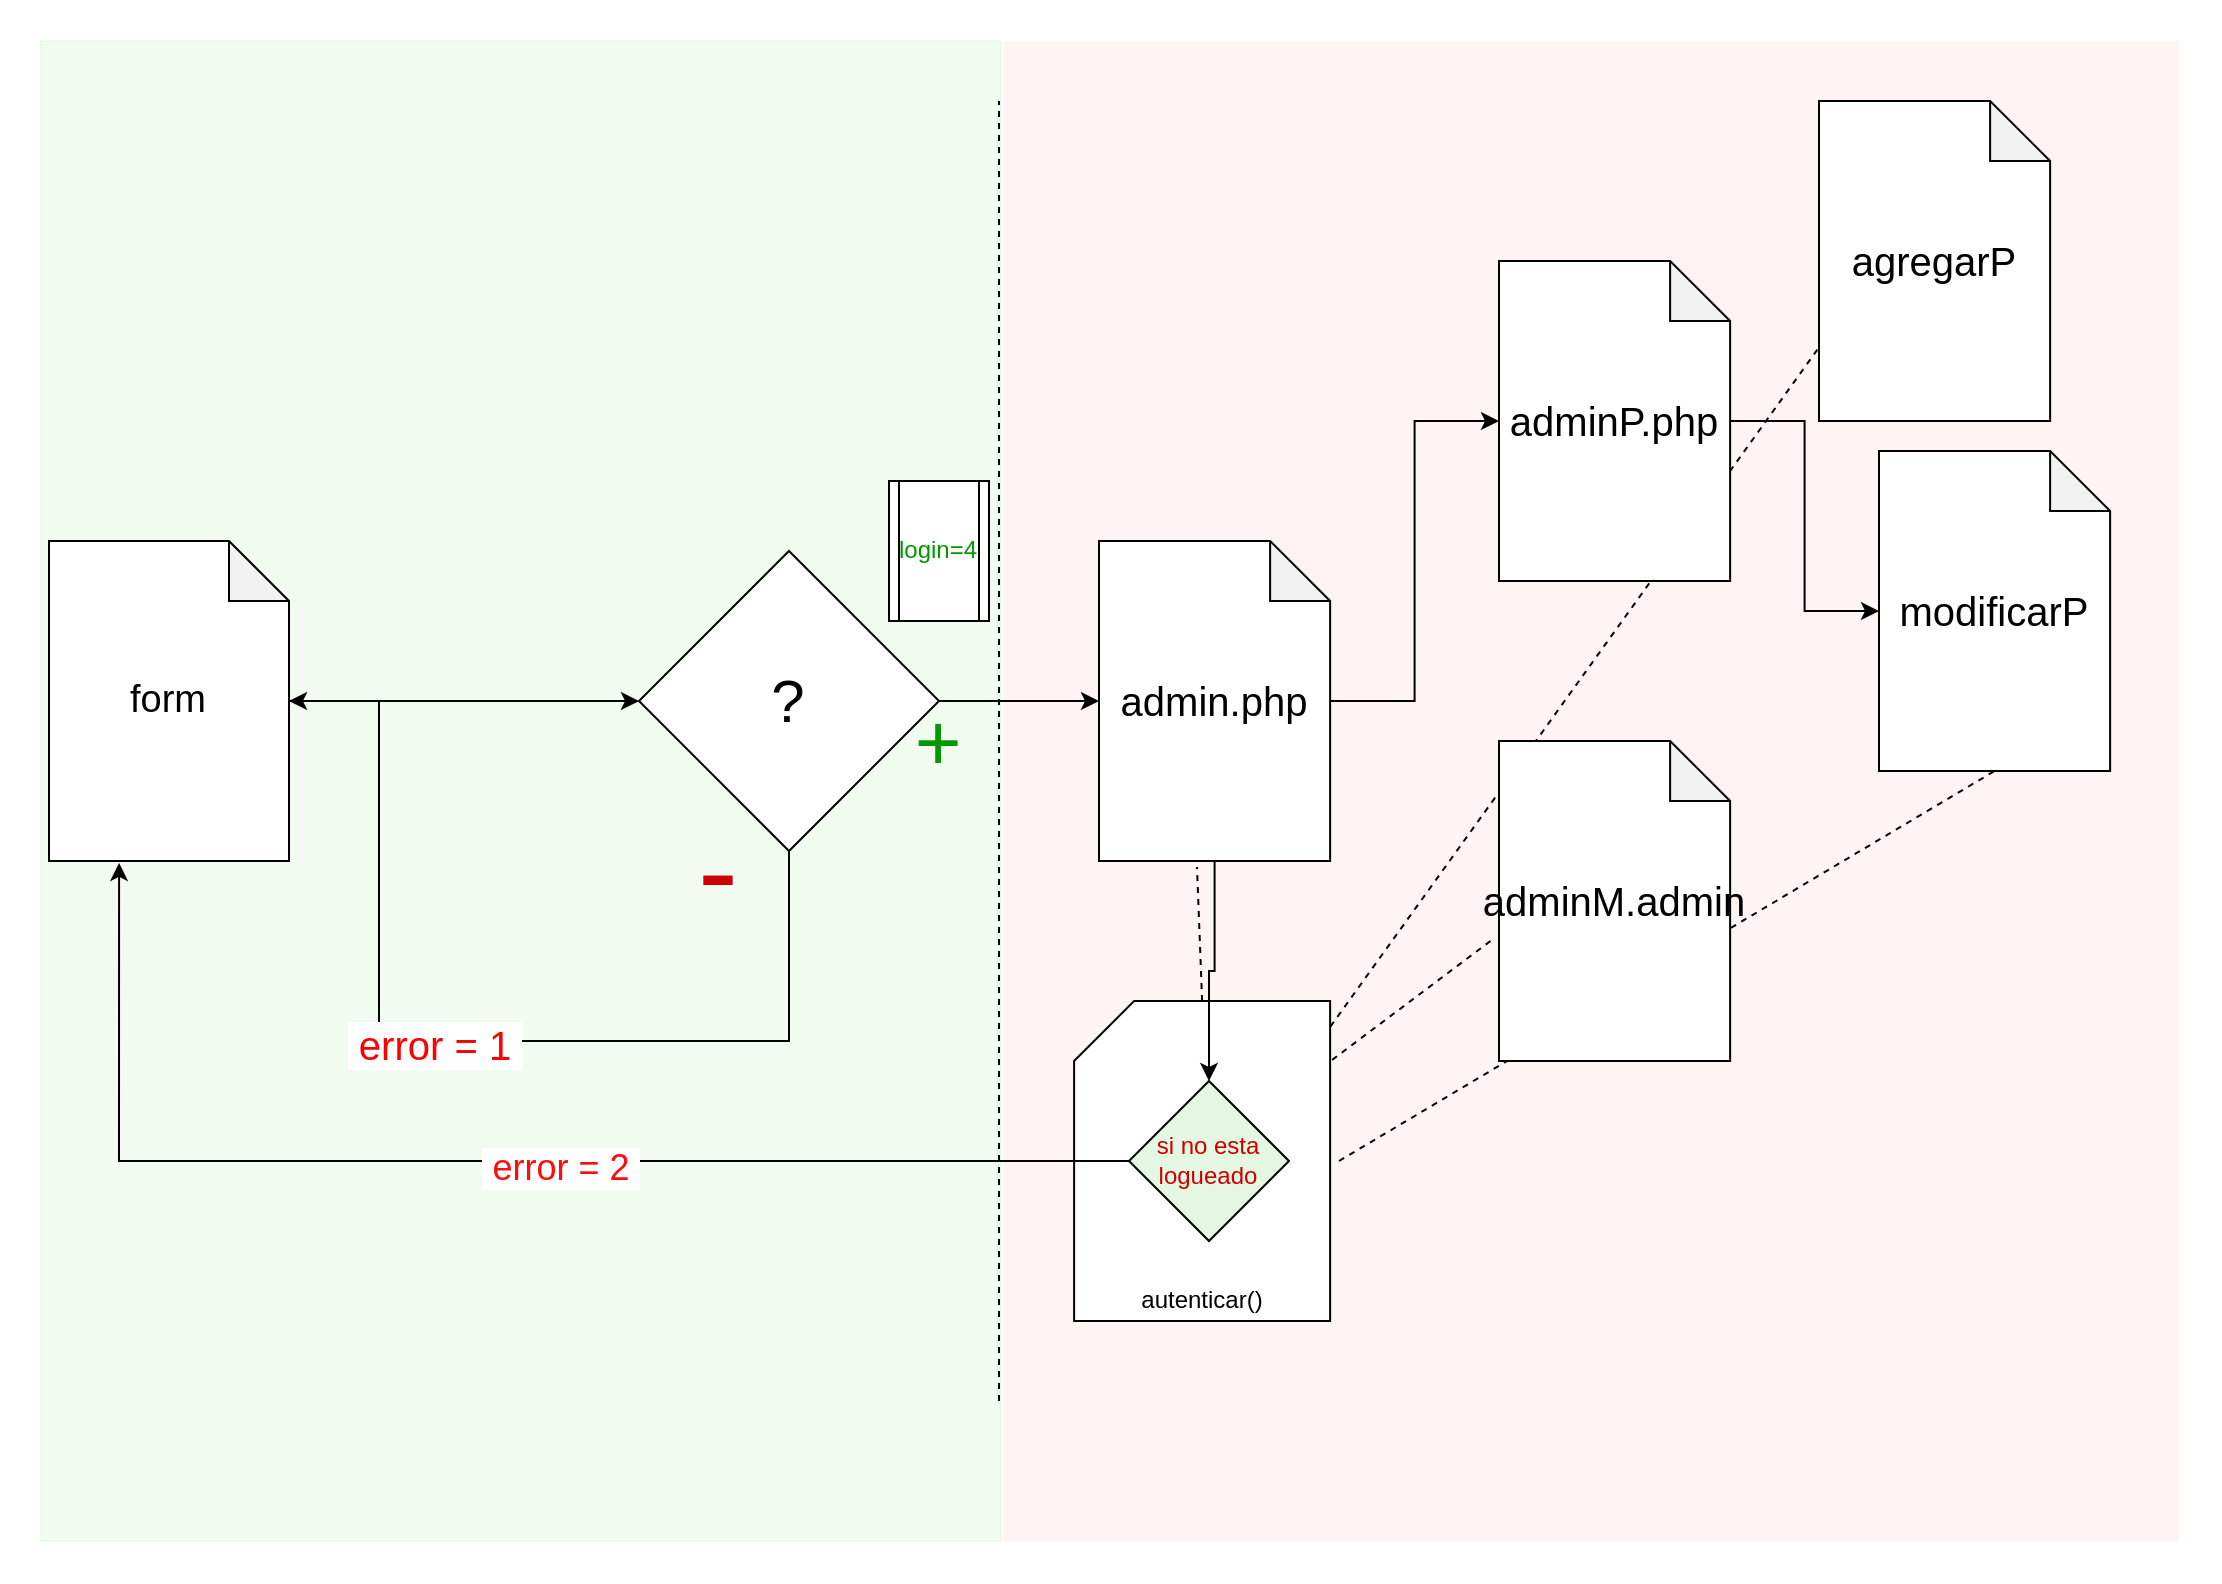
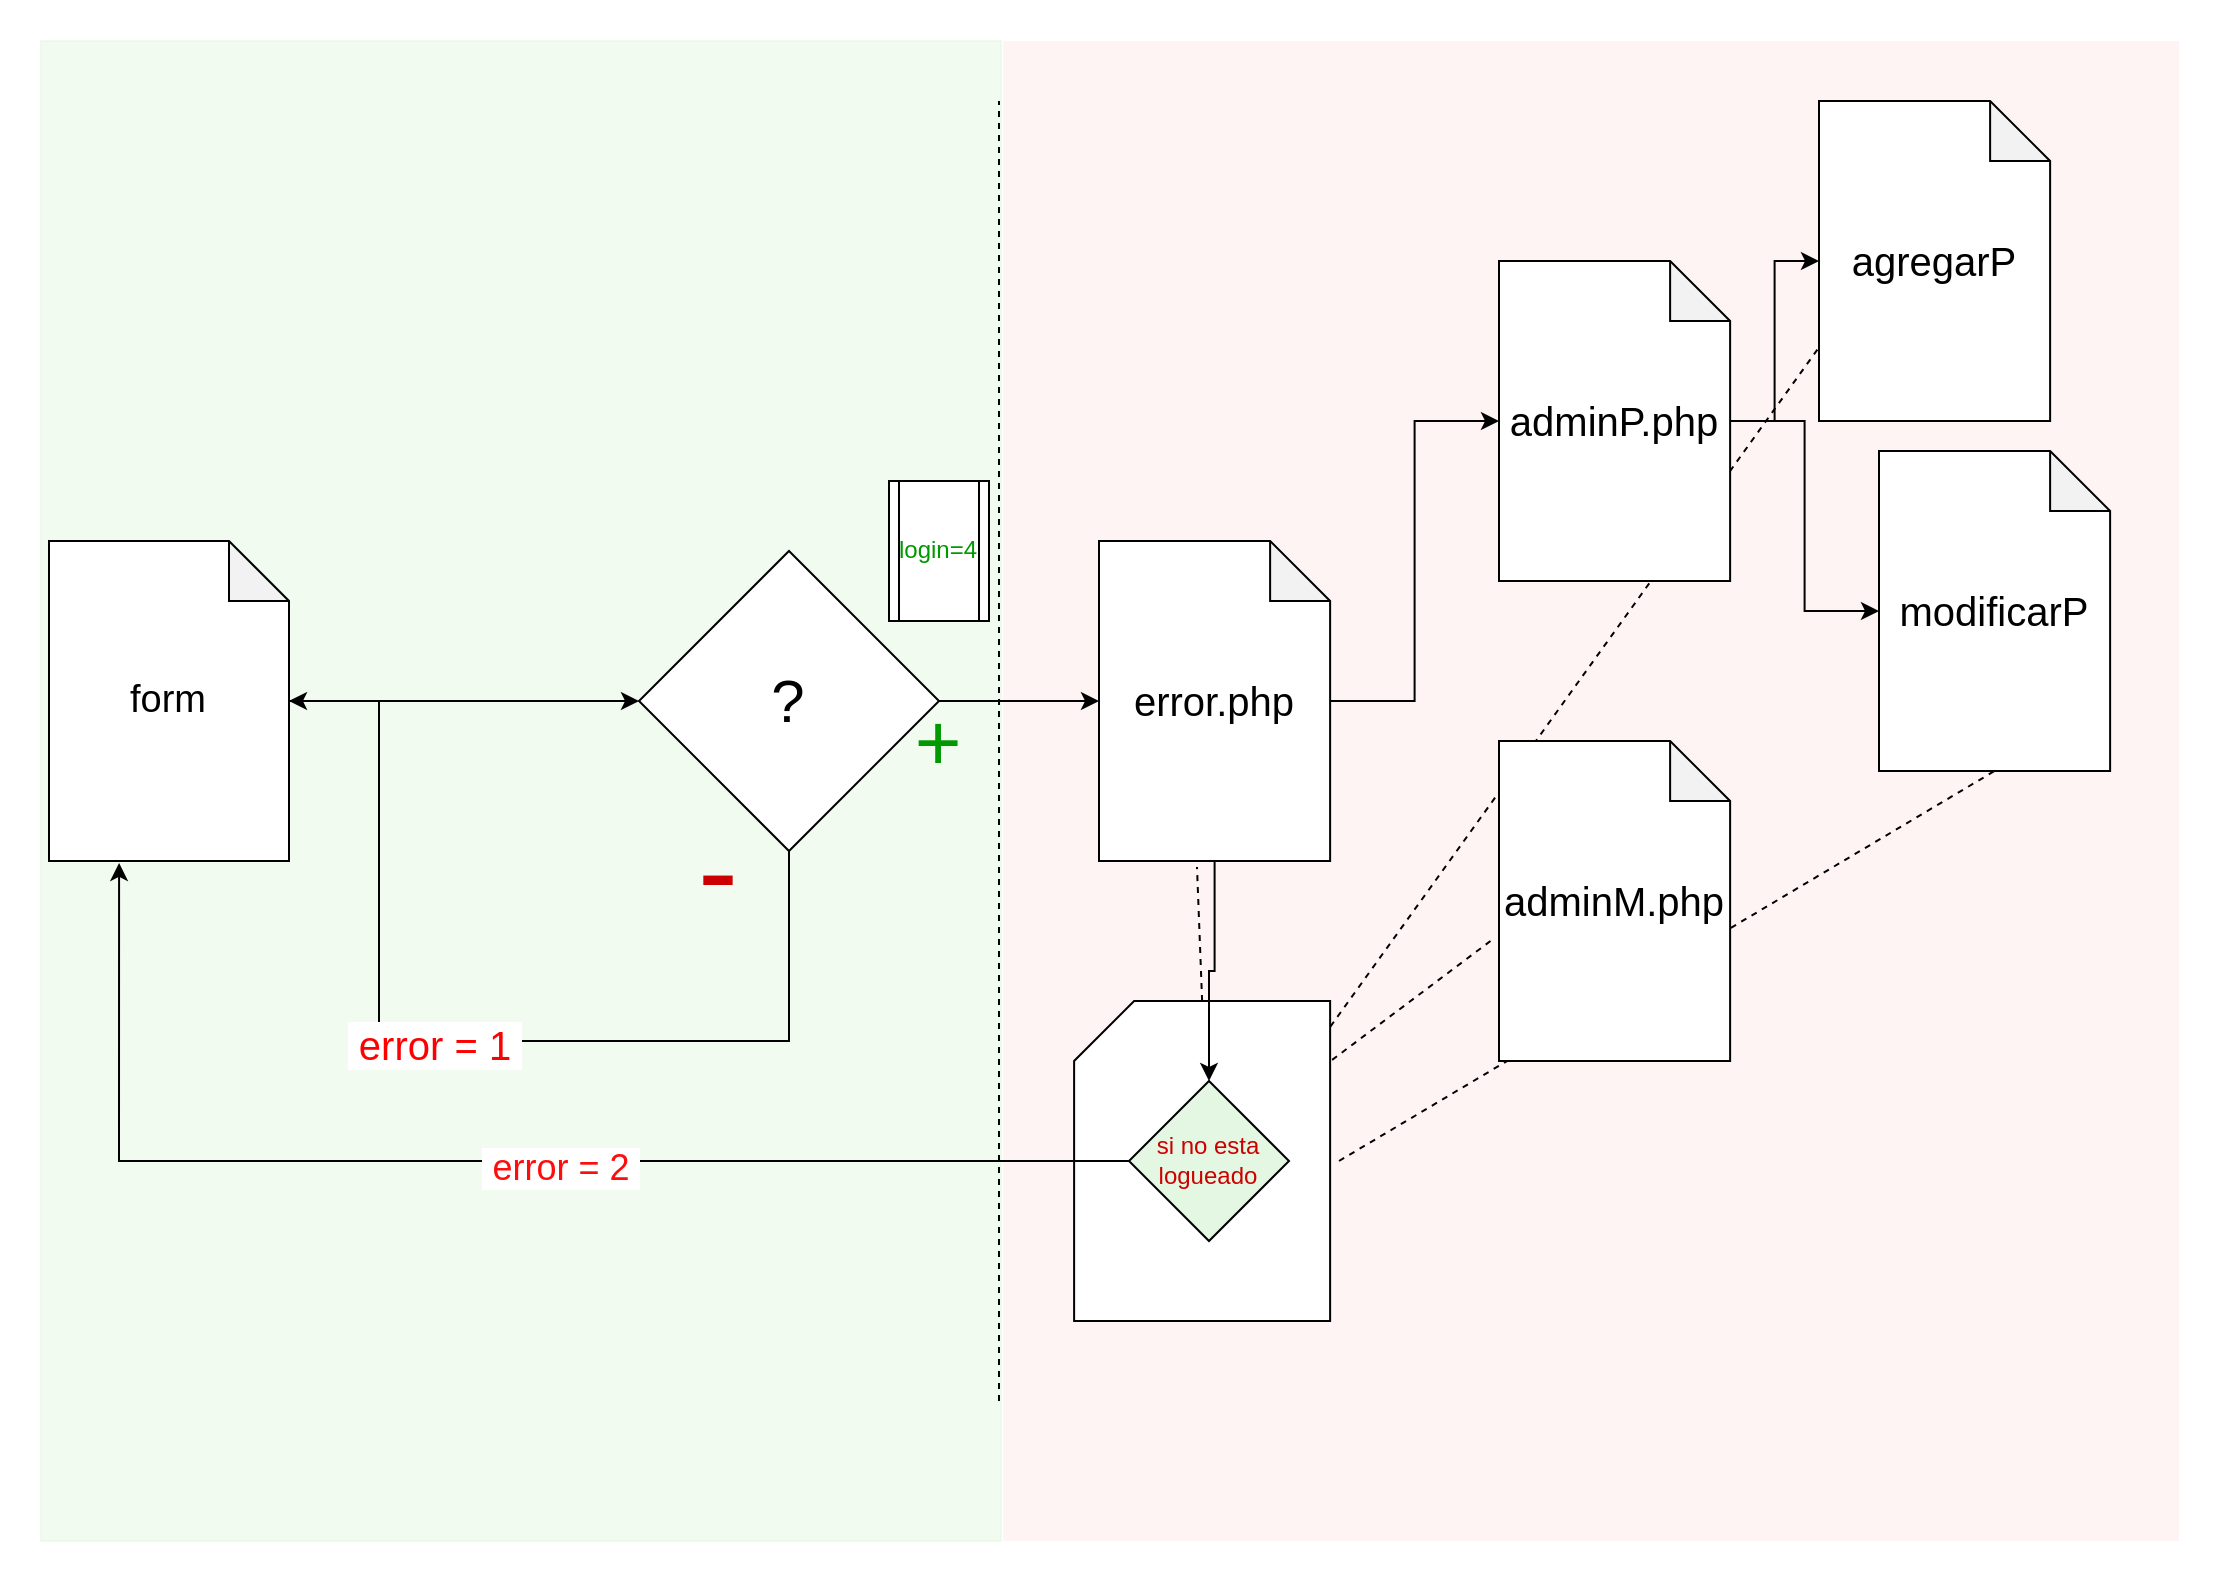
  <mxCell id="0" />
  <mxCell id="1" parent="0" />
  <mxCell id="2" value="" style="rounded=0;whiteSpace=wrap;html=1;strokeColor=none;fillColor=#FFD4D2;opacity=25;" vertex="1" parent="1"><mxGeometry x="501" width="588" height="750" as="geometry" y="20" /></mxCell>
  <mxCell id="3" value="" style="rounded=0;whiteSpace=wrap;html=1;strokeColor=#E1F5E0;fillColor=#E3F7E2;opacity=50;" vertex="1" parent="1"><mxGeometry x="20" width="480" height="750" as="geometry" y="20" /></mxCell>
  <mxCell id="4" value="" style="endArrow=none;dashed=1;html=1;fontColor=#009900;entryX=-0.007;entryY=0.777;entryDx=0;entryDy=0;entryPerimeter=0;exitX=1.001;exitY=0.08;exitDx=0;exitDy=0;exitPerimeter=0;" parent="1" source="6" target="22" edge="1"><mxGeometry width="50" height="50" relative="1" as="geometry"><mxPoint x="679" y="590" as="sourcePoint" /><mxPoint x="976.78" y="400" as="targetPoint" /></mxGeometry></mxCell>
  <mxCell id="5" value="" style="endArrow=none;dashed=1;html=1;fontColor=#009900;entryX=0.5;entryY=1;entryDx=0;entryDy=0;entryPerimeter=0;" parent="1" target="21" edge="1"><mxGeometry width="50" height="50" relative="1" as="geometry"><mxPoint x="669" y="580" as="sourcePoint" /><mxPoint x="759" y="533.126" as="targetPoint" /></mxGeometry></mxCell>
  <mxCell id="6" value="" style="shape=card;whiteSpace=wrap;html=1;fontColor=#009900;" parent="1" vertex="1"><mxGeometry x="536.56" y="500" width="128" height="160" as="geometry" /></mxCell>
  <mxCell id="7" value="" style="edgeStyle=orthogonalEdgeStyle;rounded=0;orthogonalLoop=1;jettySize=auto;html=1;entryX=0;entryY=0.5;entryDx=0;entryDy=0;" parent="1" source="8" target="12" edge="1"><mxGeometry relative="1" as="geometry"><mxPoint x="329" y="350" as="targetPoint" /></mxGeometry></mxCell>
  <mxCell id="8" value="&lt;font style=&quot;font-size: 19px&quot;&gt;form&lt;/font&gt;" style="shape=note;whiteSpace=wrap;html=1;backgroundOutline=1;darkOpacity=0.05;" parent="1" vertex="1"><mxGeometry x="24" y="270" width="120" height="160" as="geometry" /></mxCell>
  <mxCell id="9" value="" style="edgeStyle=orthogonalEdgeStyle;rounded=0;orthogonalLoop=1;jettySize=auto;html=1;" parent="1" source="12" target="8" edge="1"><mxGeometry relative="1" as="geometry"><mxPoint x="159" y="490" as="targetPoint" /><Array as="points"><mxPoint x="394" y="520" /><mxPoint x="189" y="520" /></Array></mxGeometry></mxCell>
  <mxCell id="10" value="&lt;font style=&quot;font-size: 20px&quot; color=&quot;#ff0000&quot;&gt;&amp;nbsp;error = 1&amp;nbsp;&lt;/font&gt;" style="text;html=1;align=center;verticalAlign=middle;resizable=0;points=[];labelBackgroundColor=#ffffff;fontColor=#009900;" parent="9" vertex="1" connectable="0"><mxGeometry x="0.061" y="1" relative="1" as="geometry"><mxPoint as="offset" /></mxGeometry></mxCell>
  <mxCell id="11" value="" style="edgeStyle=orthogonalEdgeStyle;rounded=0;orthogonalLoop=1;jettySize=auto;html=1;" parent="1" source="12" edge="1"><mxGeometry relative="1" as="geometry"><mxPoint x="549" y="350" as="targetPoint" /></mxGeometry></mxCell>
  <mxCell id="12" value="&lt;font style=&quot;font-size: 30px&quot;&gt;?&lt;/font&gt;" style="rhombus;whiteSpace=wrap;html=1;" parent="1" vertex="1"><mxGeometry x="319" y="275" width="150" height="150" as="geometry" /></mxCell>
  <mxCell id="13" value="&lt;font style=&quot;font-size: 60px&quot; color=&quot;#cc0000&quot;&gt;-&lt;/font&gt;" style="text;html=1;strokeColor=none;fillColor=none;align=center;verticalAlign=middle;whiteSpace=wrap;rounded=0;" parent="1" vertex="1"><mxGeometry x="339" y="425" width="40" height="20" as="geometry" /></mxCell>
  <mxCell id="14" value="" style="edgeStyle=orthogonalEdgeStyle;rounded=0;orthogonalLoop=1;jettySize=auto;html=1;fontColor=#009900;" parent="1" source="16" target="20" edge="1"><mxGeometry relative="1" as="geometry" /></mxCell>
  <mxCell id="15" value="" style="edgeStyle=orthogonalEdgeStyle;rounded=0;orthogonalLoop=1;jettySize=auto;html=1;fontColor=#009900;" parent="1" source="16" target="28" edge="1"><mxGeometry relative="1" as="geometry" /></mxCell>
- <mxCell id="16" value="&lt;font style=&quot;font-size: 20px&quot;&gt;admin.php&lt;/font&gt;" style="shape=note;whiteSpace=wrap;html=1;backgroundOutline=1;darkOpacity=0.05;" parent="1" vertex="1"><mxGeometry x="549" y="270" width="115.56" height="160" as="geometry" /></mxCell>
- <mxCell id="17" value="&lt;font style=&quot;font-size: 20px&quot;&gt;adminM.admin&lt;/font&gt;" style="shape=note;whiteSpace=wrap;html=1;backgroundOutline=1;darkOpacity=0.05;" parent="1" vertex="1"><mxGeometry x="749" y="370" width="115.56" height="160" as="geometry" /></mxCell>
+ <mxCell id="16" value="&lt;font style=&quot;font-size: 20px&quot;&gt;error.php&lt;/font&gt;" style="shape=note;whiteSpace=wrap;html=1;backgroundOutline=1;darkOpacity=0.05;" parent="1" vertex="1"><mxGeometry x="549" y="270" width="115.56" height="160" as="geometry" /></mxCell>
+ <mxCell id="17" value="&lt;font style=&quot;font-size: 20px&quot;&gt;adminM.php&lt;/font&gt;" style="shape=note;whiteSpace=wrap;html=1;backgroundOutline=1;darkOpacity=0.05;" parent="1" vertex="1"><mxGeometry x="749" y="370" width="115.56" height="160" as="geometry" /></mxCell>
+ <mxCell id="18" value="" style="edgeStyle=orthogonalEdgeStyle;rounded=0;orthogonalLoop=1;jettySize=auto;html=1;fontColor=#009900;" parent="1" source="20" target="22" edge="1"><mxGeometry relative="1" as="geometry" /></mxCell>
  <mxCell id="19" value="" style="edgeStyle=orthogonalEdgeStyle;rounded=0;orthogonalLoop=1;jettySize=auto;html=1;fontColor=#009900;" parent="1" source="20" target="21" edge="1"><mxGeometry relative="1" as="geometry" /></mxCell>
  <mxCell id="20" value="&lt;font style=&quot;font-size: 20px&quot;&gt;adminP.php&lt;/font&gt;" style="shape=note;whiteSpace=wrap;html=1;backgroundOutline=1;darkOpacity=0.05;" parent="1" vertex="1"><mxGeometry x="749" y="130" width="115.56" height="160" as="geometry" /></mxCell>
  <mxCell id="21" value="&lt;font style=&quot;font-size: 20px&quot;&gt;modificarP&lt;/font&gt;" style="shape=note;whiteSpace=wrap;html=1;backgroundOutline=1;darkOpacity=0.05;" parent="1" vertex="1"><mxGeometry x="939" y="225" width="115.56" height="160" as="geometry" /></mxCell>
  <mxCell id="22" value="&lt;font style=&quot;font-size: 20px&quot;&gt;agregarP&lt;/font&gt;" style="shape=note;whiteSpace=wrap;html=1;backgroundOutline=1;darkOpacity=0.05;" parent="1" vertex="1"><mxGeometry x="909" y="50" width="115.56" height="160" as="geometry" /></mxCell>
  <mxCell id="23" value="&lt;font style=&quot;font-size: 40px&quot;&gt;+&lt;/font&gt;" style="text;html=1;strokeColor=none;fillColor=none;align=center;verticalAlign=middle;whiteSpace=wrap;rounded=0;fontColor=#009900;" parent="1" vertex="1"><mxGeometry x="449" y="360" width="40" height="20" as="geometry" /></mxCell>
  <mxCell id="24" value="" style="endArrow=none;dashed=1;html=1;fontColor=#009900;" parent="1" edge="1"><mxGeometry width="50" height="50" relative="1" as="geometry"><mxPoint x="499" y="700" as="sourcePoint" /><mxPoint x="499" y="50" as="targetPoint" /></mxGeometry></mxCell>
  <mxCell id="25" value="login=4" style="shape=process;whiteSpace=wrap;html=1;backgroundOutline=1;fontColor=#009900;" parent="1" vertex="1"><mxGeometry x="444" y="240" width="50" height="70" as="geometry" /></mxCell>
  <mxCell id="26" value="" style="edgeStyle=orthogonalEdgeStyle;rounded=0;orthogonalLoop=1;jettySize=auto;html=1;fontColor=#009900;entryX=0.292;entryY=1.006;entryDx=0;entryDy=0;entryPerimeter=0;" parent="1" source="28" target="8" edge="1"><mxGeometry relative="1" as="geometry"><mxPoint x="169" y="614" as="targetPoint" /></mxGeometry></mxCell>
  <mxCell id="27" value="&lt;font color=&quot;#ff0d0d&quot; style=&quot;font-size: 18px&quot;&gt;&amp;nbsp;error = 2&amp;nbsp;&lt;/font&gt;" style="text;html=1;align=center;verticalAlign=middle;resizable=0;points=[];labelBackgroundColor=#ffffff;fontColor=#009900;" parent="26" vertex="1" connectable="0"><mxGeometry x="-0.129" y="3" relative="1" as="geometry"><mxPoint as="offset" /></mxGeometry></mxCell>
  <mxCell id="28" value="&lt;font color=&quot;#cc0000&quot;&gt;si no esta logueado&lt;/font&gt;" style="rhombus;whiteSpace=wrap;html=1;fontColor=#009900;fillColor=#e3f7e2;" parent="1" vertex="1"><mxGeometry x="564" y="540" width="80" height="80" as="geometry" /></mxCell>
  <mxCell id="29" value="" style="endArrow=none;dashed=1;html=1;fontColor=#009900;exitX=0.5;exitY=0;exitDx=0;exitDy=0;exitPerimeter=0;entryX=0.424;entryY=1.019;entryDx=0;entryDy=0;entryPerimeter=0;" parent="1" source="6" target="16" edge="1"><mxGeometry width="50" height="50" relative="1" as="geometry"><mxPoint x="569" y="440" as="sourcePoint" /><mxPoint x="629" y="450" as="targetPoint" /></mxGeometry></mxCell>
  <mxCell id="30" value="" style="endArrow=none;dashed=1;html=1;fontColor=#009900;exitX=1.008;exitY=0.184;exitDx=0;exitDy=0;exitPerimeter=0;entryX=-0.022;entryY=0.617;entryDx=0;entryDy=0;entryPerimeter=0;" parent="1" source="6" target="17" edge="1"><mxGeometry width="50" height="50" relative="1" as="geometry"><mxPoint x="614" y="544" as="sourcePoint" /><mxPoint x="629.838" y="441.76" as="targetPoint" /></mxGeometry></mxCell>
- <mxCell id="31" value="autenticar()" style="text;html=1;strokeColor=none;fillColor=none;align=center;verticalAlign=middle;whiteSpace=wrap;rounded=0;" parent="1" vertex="1"><mxGeometry x="580.56" y="640" width="40" height="20" as="geometry" /></mxCell>
